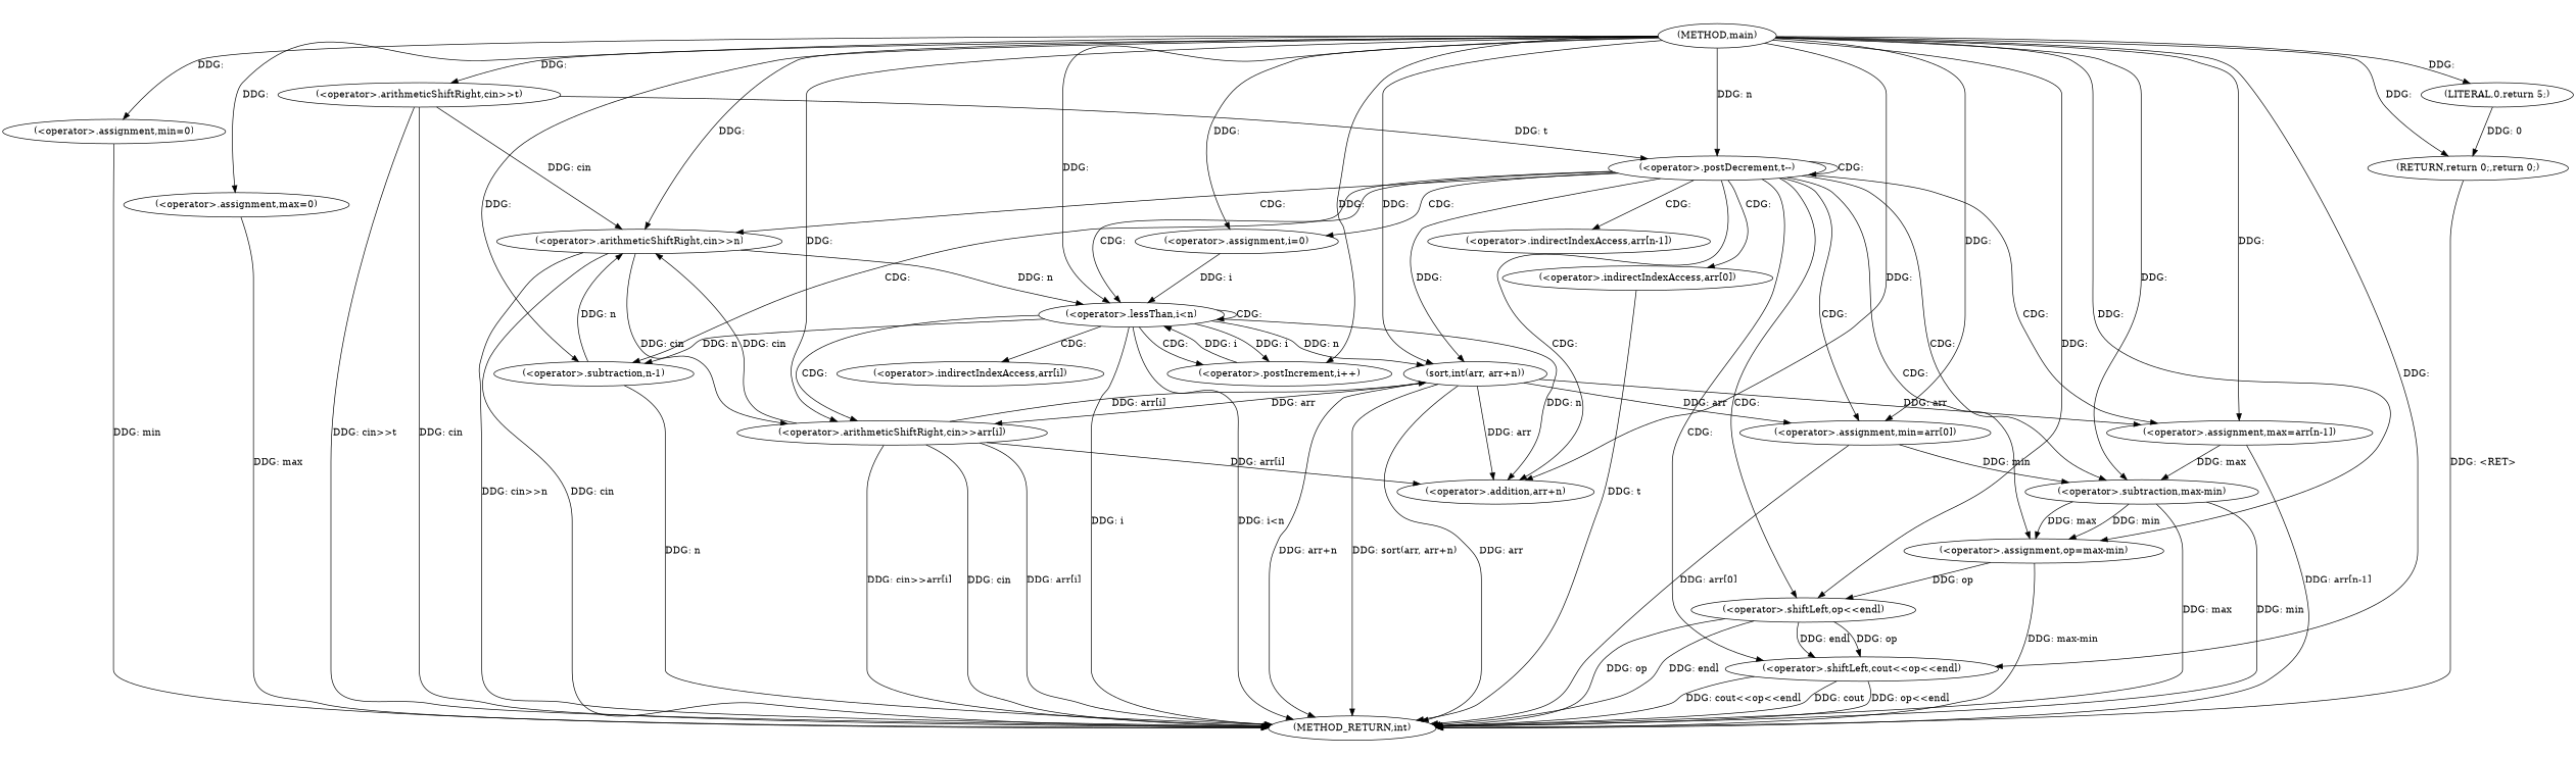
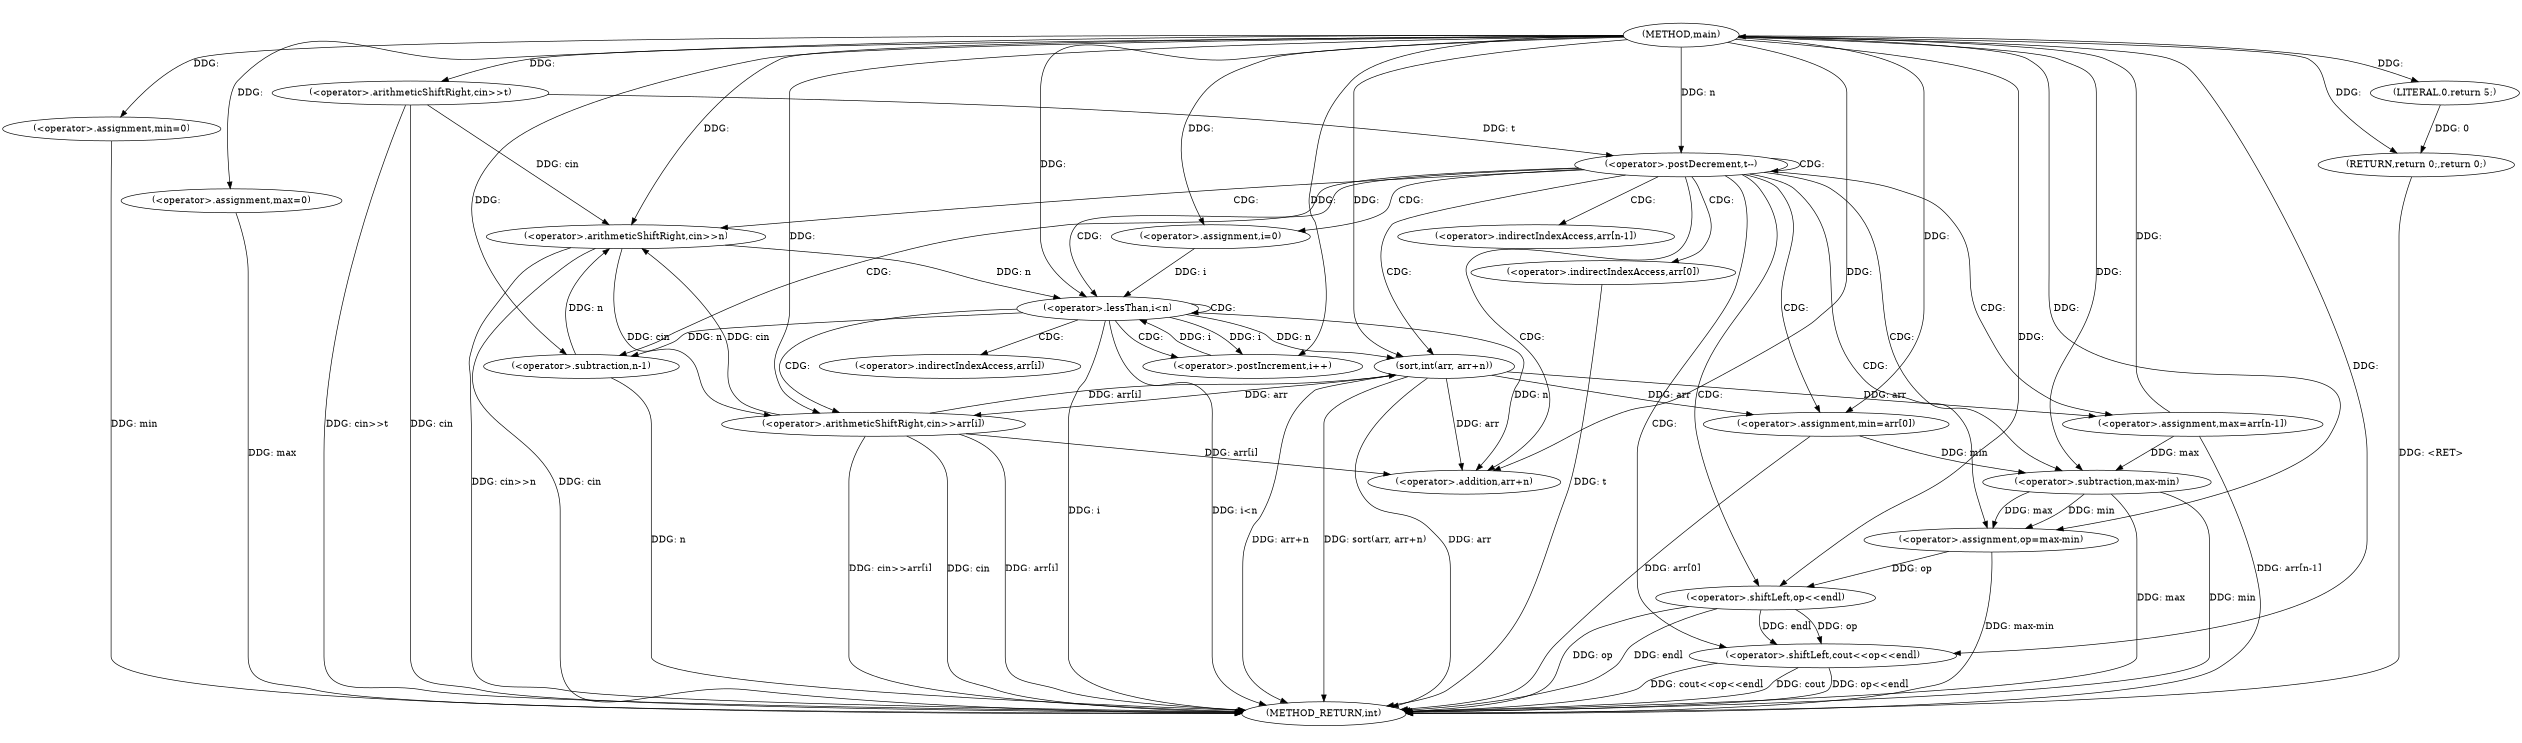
  digraph {
    n1 [label="(METHOD,main)"]
    n2 [label="(<operator>.assignment,min=0)"]
    n3 [label="(<operator>.assignment,max=0)"]
    n4 [label="(<operator>.arithmeticShiftRight,cin>>t)"]
    n5 [label="(RETURN,return 0;,return 0;)"]
    n6 [label="(<operator>.postDecrement,t--)"]
    n7 [label="(LITERAL,0,return 5;)"]
    n8 [label="(<operator>.arithmeticShiftRight,cin>>n)"]
    n9 [label="(sort,int(arr, arr+n))"]
    n10 [label="(<operator>.assignment,min=arr[0])"]
    n11 [label="(<operator>.assignment,max=arr[n-1])"]
    n12 [label="(<operator>.assignment,op=max-min)"]
    n13 [label="(<operator>.shiftLeft,cout<<op<<endl)"]
    n14 [label="(<operator>.assignment,i=0)"]
    n15 [label="(<operator>.lessThan,i<n)"]
    n16 [label="(<operator>.postIncrement,i++)"]
    n17 [label="(<operator>.arithmeticShiftRight,cin>>arr[i])"]
    n18 [label="(<operator>.addition,arr+n)"]
    n19 [label="(<operator>.subtraction,max-min)"]
    n20 [label="(<operator>.shiftLeft,op<<endl)"]
    n21 [label="(<operator>.subtraction,n-1)"]
    n22 [label="(METHOD_RETURN,int)"]
    n23 [label="(<operator>.indirectIndexAccess,arr[0])"]
    n24 [label="(<operator>.indirectIndexAccess,arr[n-1])"]
    n25 [label="(<operator>.indirectIndexAccess,arr[i])"]
    n1 -> n2 [label="DDG: "]
    n1 -> n3 [label="DDG: "]
    n1 -> n4 [label="DDG: "]
    n1 -> n5 [label="DDG: "]
    n1 -> n6 [label="DDG: n"]
    n1 -> n7 [label="DDG: "]
    n1 -> n8 [label="DDG: "]
    n1 -> n9 [label="DDG: "]
    n1 -> n10 [label="DDG: "]
-   n1 -> n11 [label="DDG: "]
+   n11 -> n1 [label="DDG: "]
    n1 -> n12 [label="DDG: "]
    n1 -> n13 [label="DDG: "]
    n1 -> n14 [label="DDG: "]
    n1 -> n15 [label="DDG: "]
    n1 -> n16 [label="DDG: "]
    n1 -> n17 [label="DDG: "]
    n1 -> n18 [label="DDG: "]
    n1 -> n19 [label="DDG: "]
    n1 -> n20 [label="DDG: "]
    n1 -> n21 [label="DDG: "]
    n2 -> n22 [label="DDG: min"]
    n3 -> n22 [label="DDG: max"]
    n4 -> n6 [label="DDG: t"]
    n4 -> n8 [label="DDG: cin"]
    n4 -> n22 [label="DDG: cin"]
    n4 -> n22 [label="DDG: cin>>t"]
    n5 -> n22 [label="DDG: <RET>"]
    n6 -> n6 [label="CDG: "]
    n6 -> n8 [label="CDG: "]
-   n6 -> n9 [label="DDG: "]
+   n6 -> n9 [label="CDG: "]
    n6 -> n10 [label="CDG: "]
    n6 -> n11 [label="CDG: "]
    n6 -> n12 [label="CDG: "]
    n6 -> n13 [label="CDG: "]
    n6 -> n14 [label="CDG: "]
    n6 -> n15 [label="CDG: "]
    n6 -> n18 [label="CDG: "]
    n6 -> n19 [label="CDG: "]
    n6 -> n20 [label="CDG: "]
    n6 -> n21 [label="CDG: "]
    n6 -> n23 [label="CDG: "]
    n6 -> n24 [label="CDG: "]
    n7 -> n5 [label="DDG: 0"]
    n8 -> n15 [label="DDG: n"]
    n8 -> n17 [label="DDG: cin"]
    n8 -> n22 [label="DDG: cin"]
    n8 -> n22 [label="DDG: cin>>n"]
    n9 -> n10 [label="DDG: arr"]
    n9 -> n11 [label="DDG: arr"]
    n9 -> n17 [label="DDG: arr"]
    n9 -> n18 [label="DDG: arr"]
    n9 -> n22 [label="DDG: arr"]
    n9 -> n22 [label="DDG: arr+n"]
    n9 -> n22 [label="DDG: sort(arr, arr+n)"]
    n10 -> n19 [label="DDG: min"]
    n10 -> n22 [label="DDG: arr[0]"]
    n11 -> n19 [label="DDG: max"]
    n11 -> n22 [label="DDG: arr[n-1]"]
    n12 -> n20 [label="DDG: op"]
    n12 -> n22 [label="DDG: max-min"]
    n13 -> n22 [label="DDG: op<<endl"]
    n13 -> n22 [label="DDG: cout<<op<<endl"]
    n13 -> n22 [label="DDG: cout"]
    n14 -> n15 [label="DDG: i"]
    n15 -> n9 [label="DDG: n"]
    n15 -> n15 [label="CDG: "]
    n15 -> n16 [label="DDG: i"]
    n15 -> n16 [label="CDG: "]
    n15 -> n17 [label="CDG: "]
    n15 -> n18 [label="DDG: n"]
    n15 -> n21 [label="DDG: n"]
    n15 -> n22 [label="DDG: i"]
    n15 -> n22 [label="DDG: i<n"]
    n15 -> n25 [label="CDG: "]
    n16 -> n15 [label="DDG: i"]
    n17 -> n8 [label="DDG: cin"]
    n17 -> n9 [label="DDG: arr[i]"]
    n17 -> n18 [label="DDG: arr[i]"]
    n17 -> n22 [label="DDG: cin"]
    n17 -> n22 [label="DDG: arr[i]"]
    n17 -> n22 [label="DDG: cin>>arr[i]"]
    n19 -> n12 [label="DDG: max"]
    n19 -> n12 [label="DDG: min"]
    n19 -> n22 [label="DDG: max"]
    n19 -> n22 [label="DDG: min"]
    n20 -> n13 [label="DDG: endl"]
    n20 -> n13 [label="DDG: op"]
    n20 -> n22 [label="DDG: op"]
    n20 -> n22 [label="DDG: endl"]
    n21 -> n8 [label="DDG: n"]
    n21 -> n22 [label="DDG: n"]
    n23 -> n22 [label="DDG: t"]
  }
